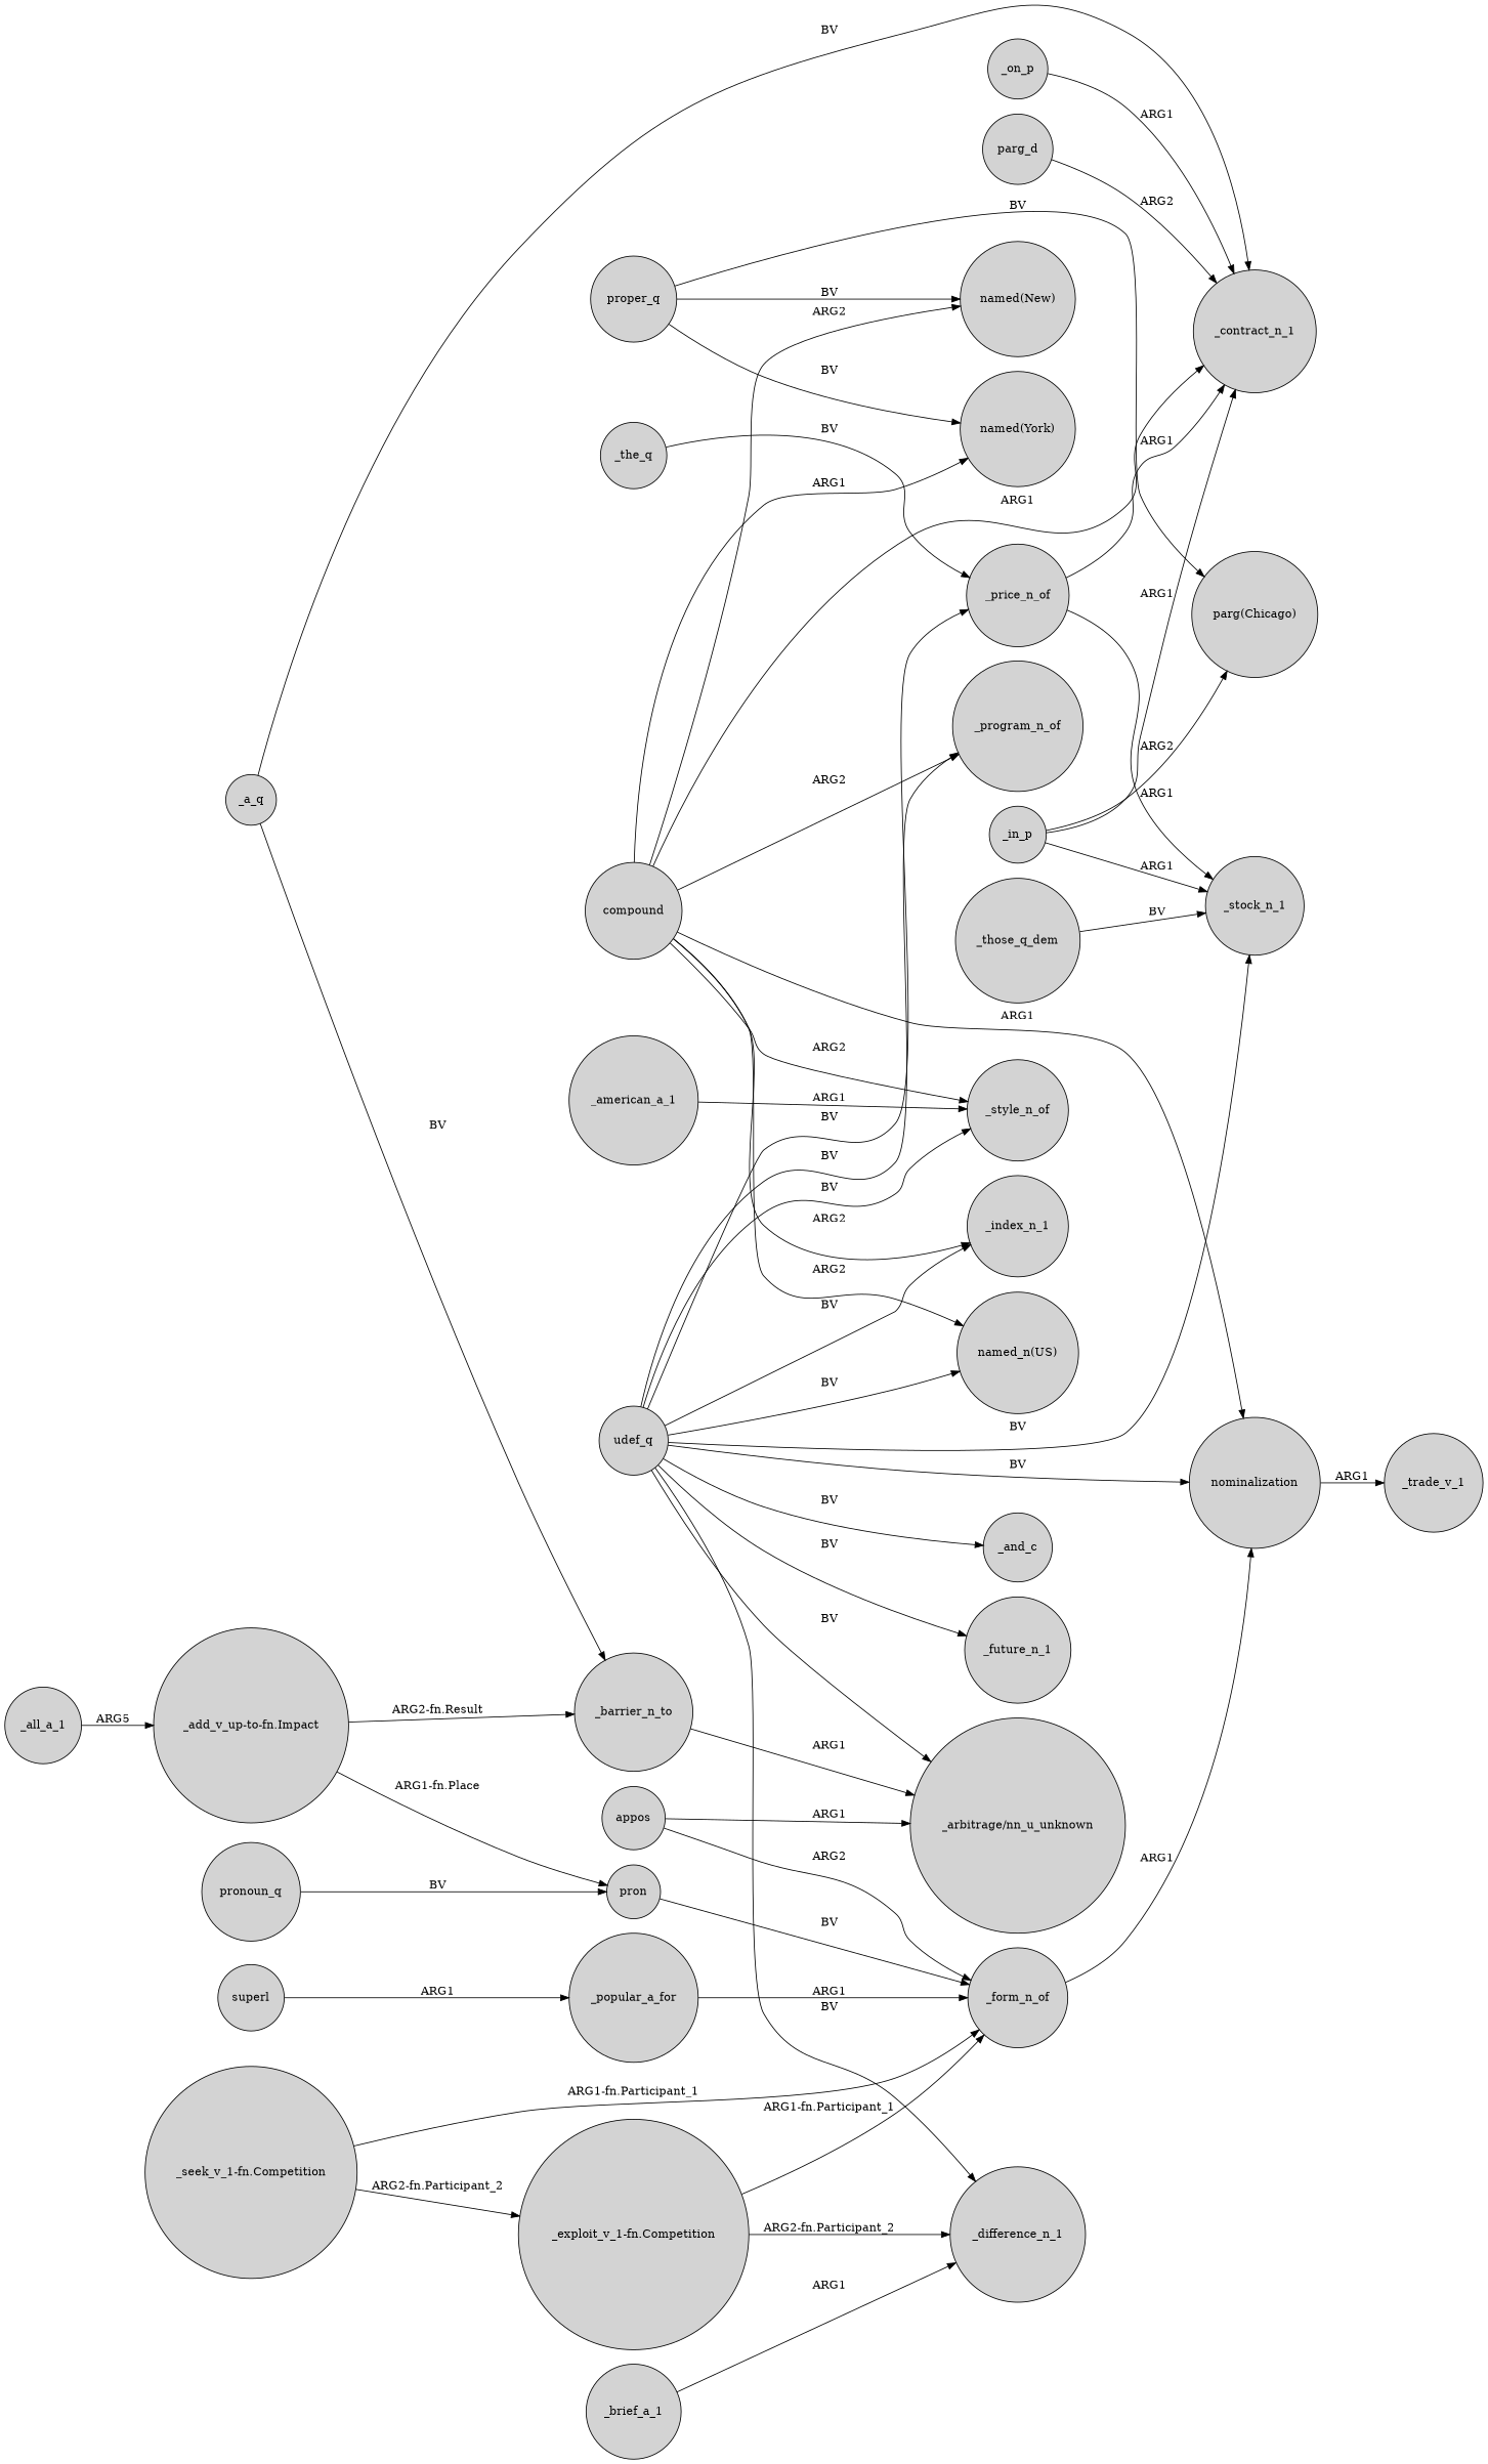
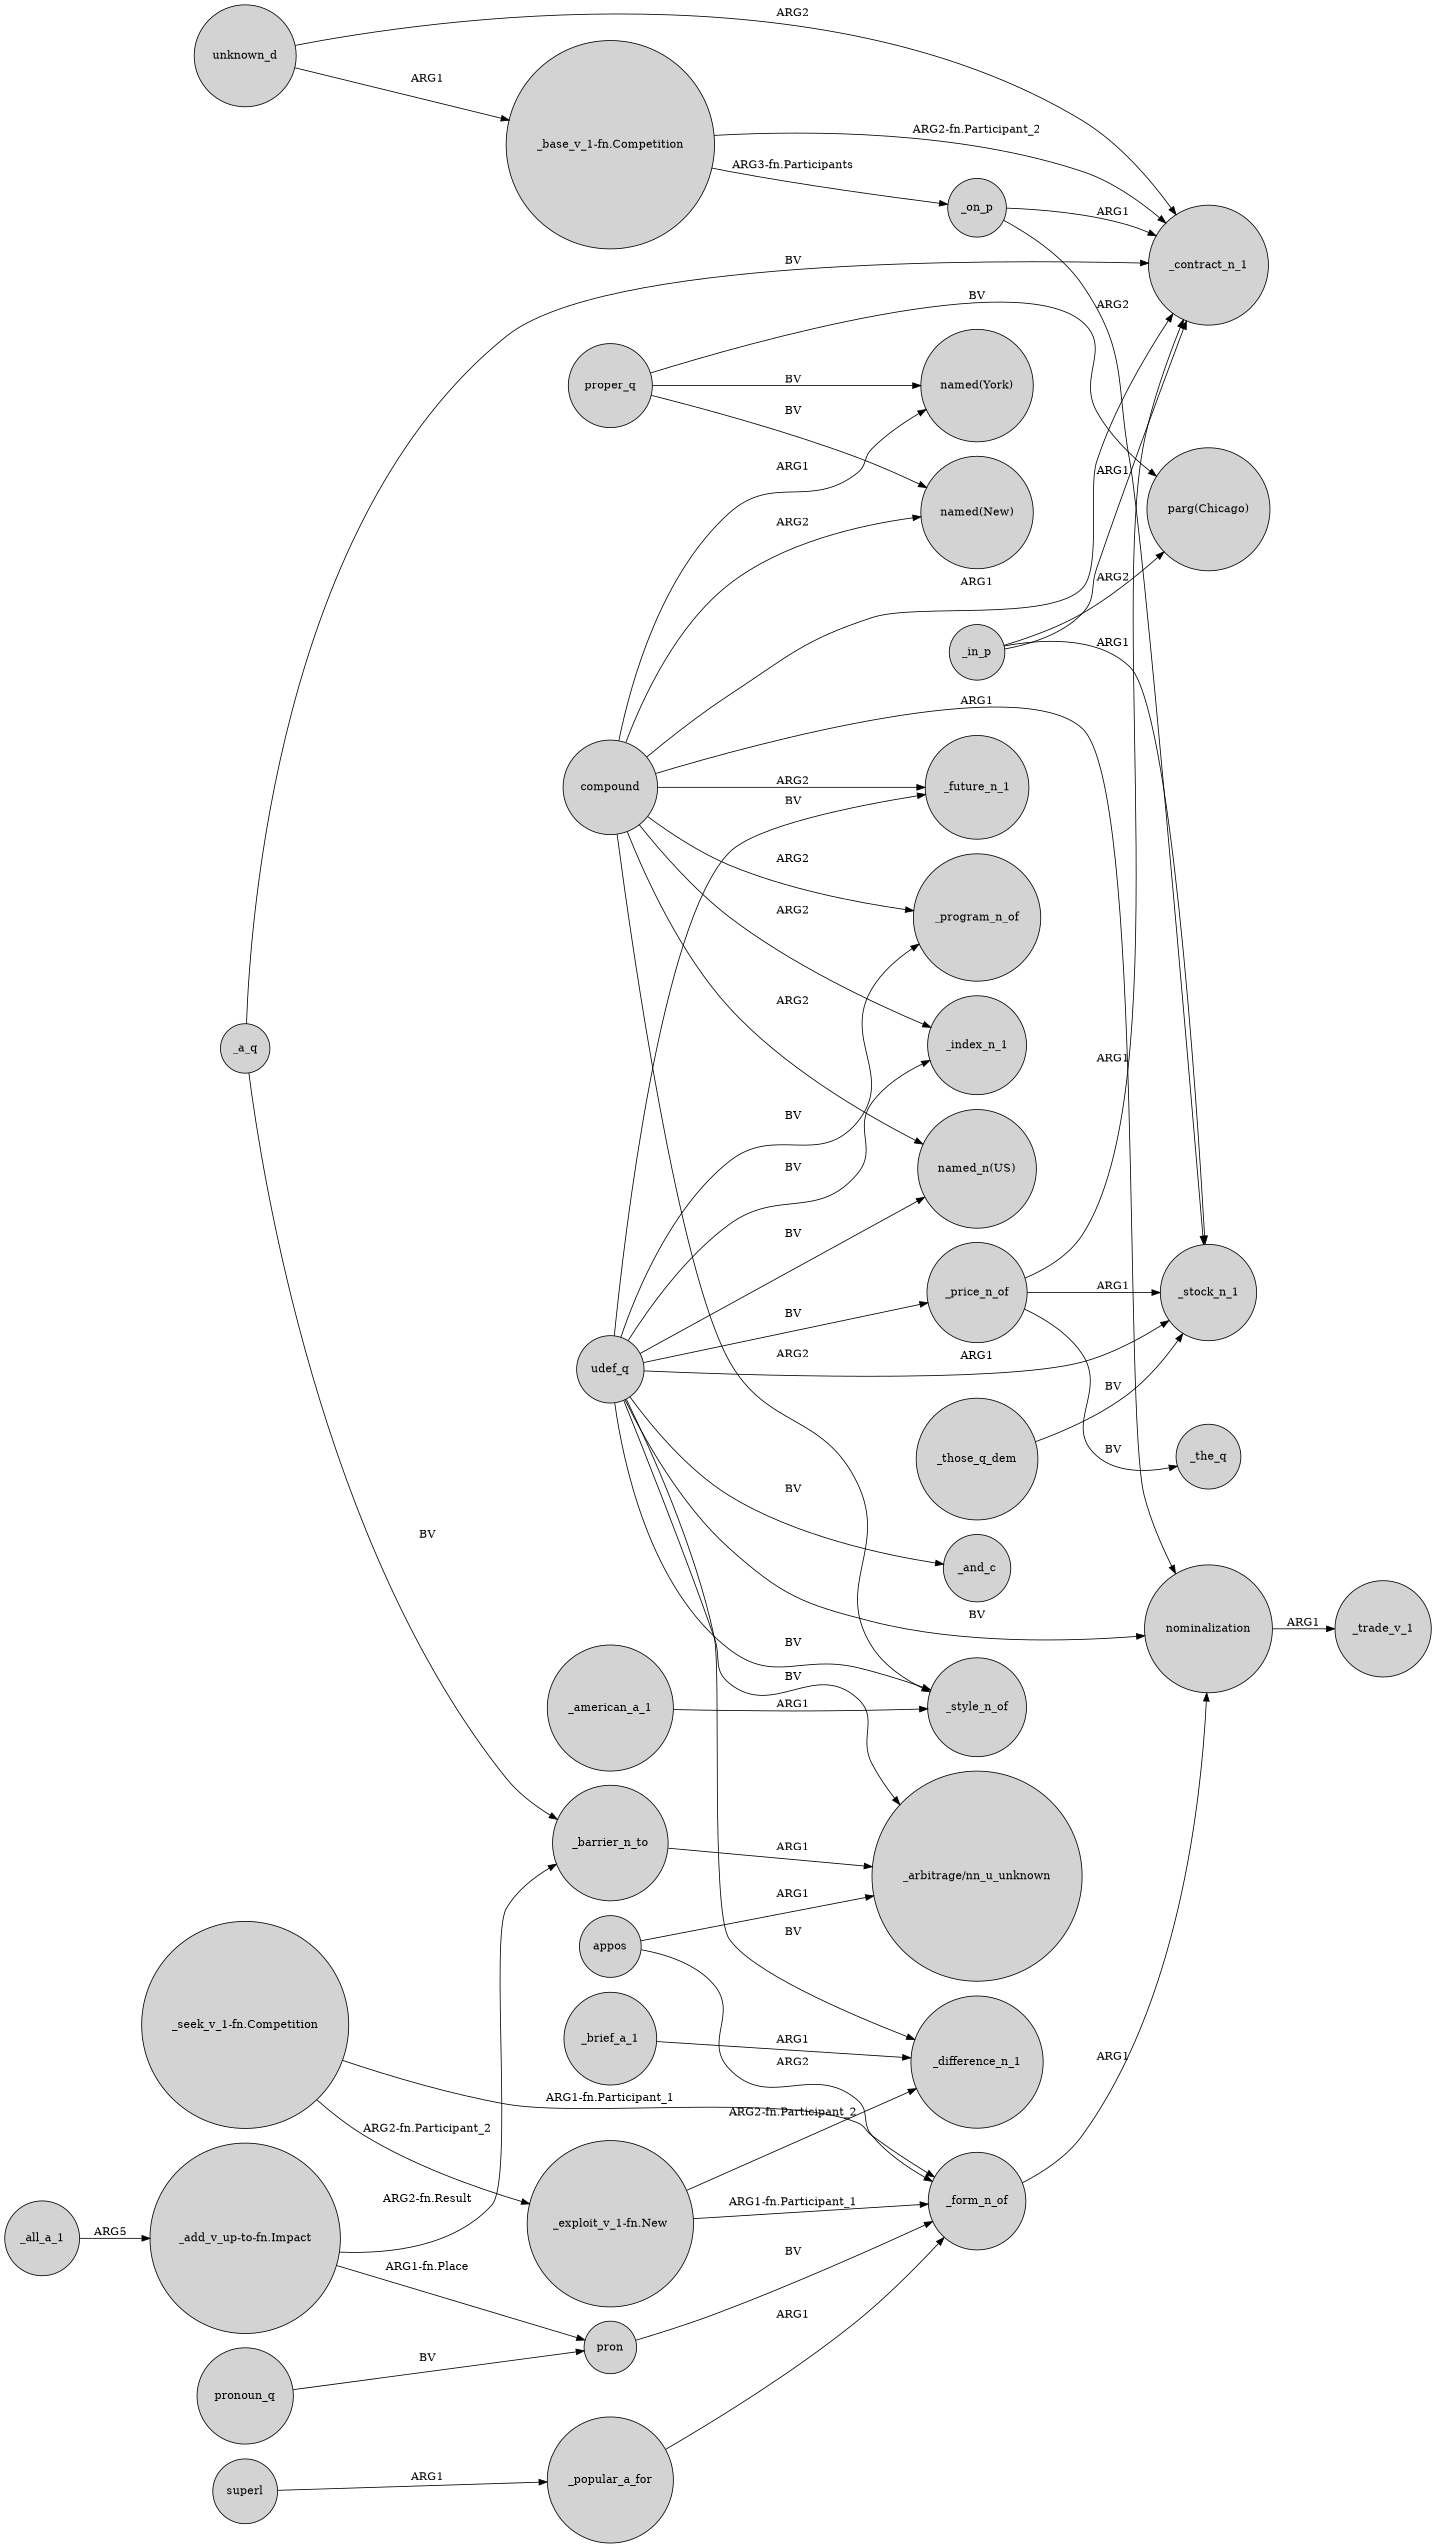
  digraph {
    rankdir=LR
    node [shape=circle style=filled]
    n1 [label="parg(Chicago)"]
    _in_p
    _contract_n_1
    _stock_n_1
-   parg_d
+   parg_d [label=unknown_d]
+   "_base_v_1-fn.Competition"
    _on_p
    compound
    "named(York)"
    "named(New)"
    _future_n_1
    nominalization
    _style_n_of
    _index_n_1
    _program_n_of
    "named_n(US)"
    _trade_v_1
    udef_q
    "_arbitrage/nn_u_unknown"
    _difference_n_1
    _price_n_of
    _and_c
    proper_q
    _brief_a_1
    _american_a_1
    superl
    _popular_a_for
    _form_n_of
    _a_q
    _barrier_n_to
    pronoun_q
    pron
    appos
    _the_q
    _those_q_dem
    "_add_v_up-to-fn.Impact"
    "_seek_v_1-fn.Competition"
-   "_exploit_v_1-fn.Competition"
+   "_exploit_v_1-fn.Competition" [label="_exploit_v_1-fn.New"]
    _all_a_1
    _in_p -> n1 [label=ARG2]
    _in_p -> _contract_n_1 [label=ARG1]
    _in_p -> _stock_n_1 [label=ARG1]
    parg_d -> _contract_n_1 [label=ARG2]
+   parg_d -> "_base_v_1-fn.Competition" [label=ARG1]
+   "_base_v_1-fn.Competition" -> _contract_n_1 [label="ARG2-fn.Participant_2"]
+   "_base_v_1-fn.Competition" -> _on_p [label="ARG3-fn.Participants"]
    _on_p -> _contract_n_1 [label=ARG1]
+   _on_p -> _stock_n_1 [label=ARG2]
    compound -> _contract_n_1 [label=ARG1]
    compound -> "named(York)" [label=ARG1]
    compound -> "named(New)" [label=ARG2]
+   compound -> _future_n_1 [label=ARG2]
    compound -> nominalization [label=ARG1]
    compound -> _style_n_of [label=ARG2]
    compound -> _index_n_1 [label=ARG2]
    compound -> _program_n_of [label=ARG2]
    compound -> "named_n(US)" [label=ARG2]
    nominalization -> _trade_v_1 [label=ARG1]
-   udef_q -> _stock_n_1 [label=BV]
+   udef_q -> _stock_n_1 [label=ARG1]
    udef_q -> _future_n_1 [label=BV]
    udef_q -> nominalization [label=BV]
    udef_q -> _style_n_of [label=BV]
    udef_q -> _index_n_1 [label=BV]
    udef_q -> _program_n_of [label=BV]
    udef_q -> "named_n(US)" [label=BV]
    udef_q -> "_arbitrage/nn_u_unknown" [label=BV]
    udef_q -> _difference_n_1 [label=BV]
    udef_q -> _price_n_of [label=BV]
    udef_q -> _and_c [label=BV]
    _price_n_of -> _contract_n_1 [label=ARG1]
    _price_n_of -> _stock_n_1 [label=ARG1]
    proper_q -> n1 [label=BV]
    proper_q -> "named(York)" [label=BV]
    proper_q -> "named(New)" [label=BV]
    _brief_a_1 -> _difference_n_1 [label=ARG1]
    _american_a_1 -> _style_n_of [label=ARG1]
    superl -> _popular_a_for [label=ARG1]
    _popular_a_for -> _form_n_of [label=ARG1]
    _form_n_of -> nominalization [label=ARG1]
    _a_q -> _contract_n_1 [label=BV]
    _a_q -> _barrier_n_to [label=BV]
    _barrier_n_to -> "_arbitrage/nn_u_unknown" [label=ARG1]
    pronoun_q -> pron [label=BV]
    pron -> _form_n_of [label=BV]
    appos -> "_arbitrage/nn_u_unknown" [label=ARG1]
    appos -> _form_n_of [label=ARG2]
-   _the_q -> _price_n_of [label=BV]
+   _price_n_of -> _the_q [label=BV]
    _those_q_dem -> _stock_n_1 [label=BV]
    "_add_v_up-to-fn.Impact" -> _barrier_n_to [label="ARG2-fn.Result"]
    "_add_v_up-to-fn.Impact" -> pron [label="ARG1-fn.Place"]
    "_seek_v_1-fn.Competition" -> _form_n_of [label="ARG1-fn.Participant_1"]
    "_seek_v_1-fn.Competition" -> "_exploit_v_1-fn.Competition" [label="ARG2-fn.Participant_2"]
    "_exploit_v_1-fn.Competition" -> _difference_n_1 [label="ARG2-fn.Participant_2"]
    "_exploit_v_1-fn.Competition" -> _form_n_of [label="ARG1-fn.Participant_1"]
    _all_a_1 -> "_add_v_up-to-fn.Impact" [label=ARG5]
  }
